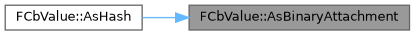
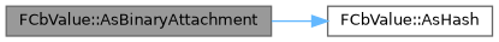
  digraph {
    rankdir=LR
    node [fontname=Helvetica fontsize=10 shape=box style=filled]
    n1 [color=gray40 fillcolor=grey60 fontcolor=black height=0.2 label="FCbValue::AsBinaryAttachment" width=0.4]
    n2 [color=grey40 fillcolor=white height=0.2 label="FCbValue::AsHash" width=0.4]
-   n2 -> n1 [color=steelblue1 fontname=Helvetica fontsize=10 labelfontname=Helvetica labelfontsize=10 style=solid]
+   n1 -> n2 [color=steelblue1 fontname=Helvetica fontsize=10 labelfontname=Helvetica labelfontsize=10 style=solid]
  }
